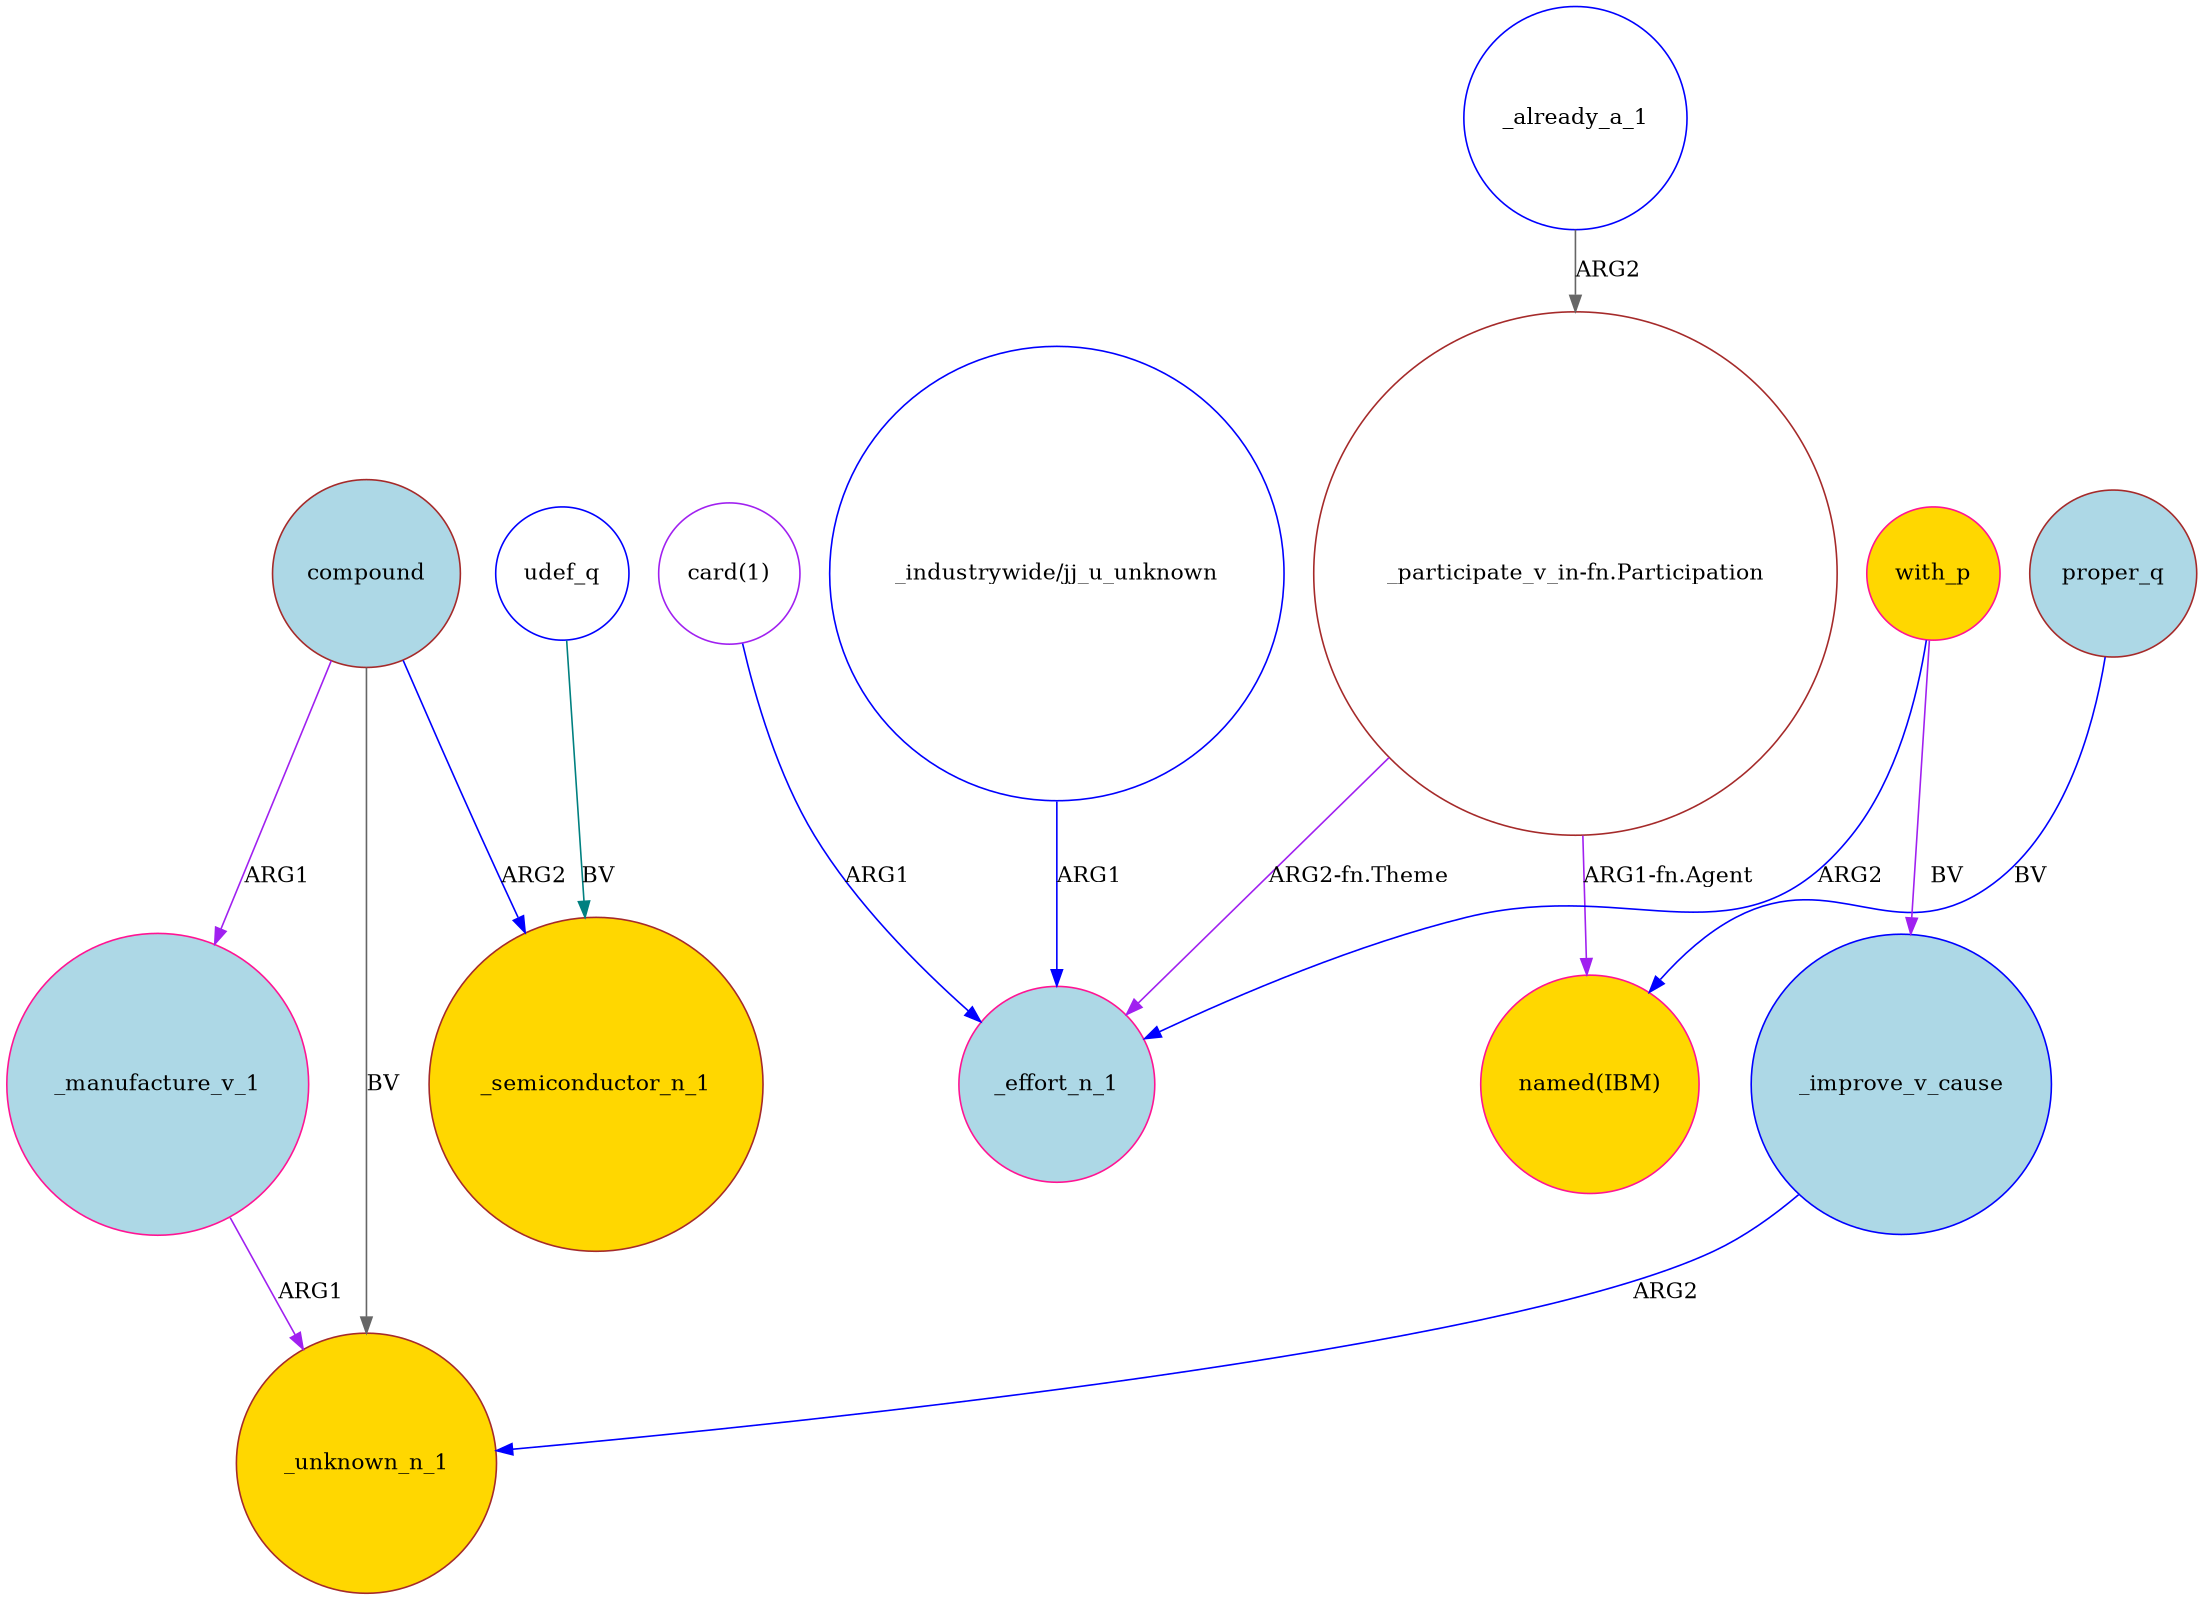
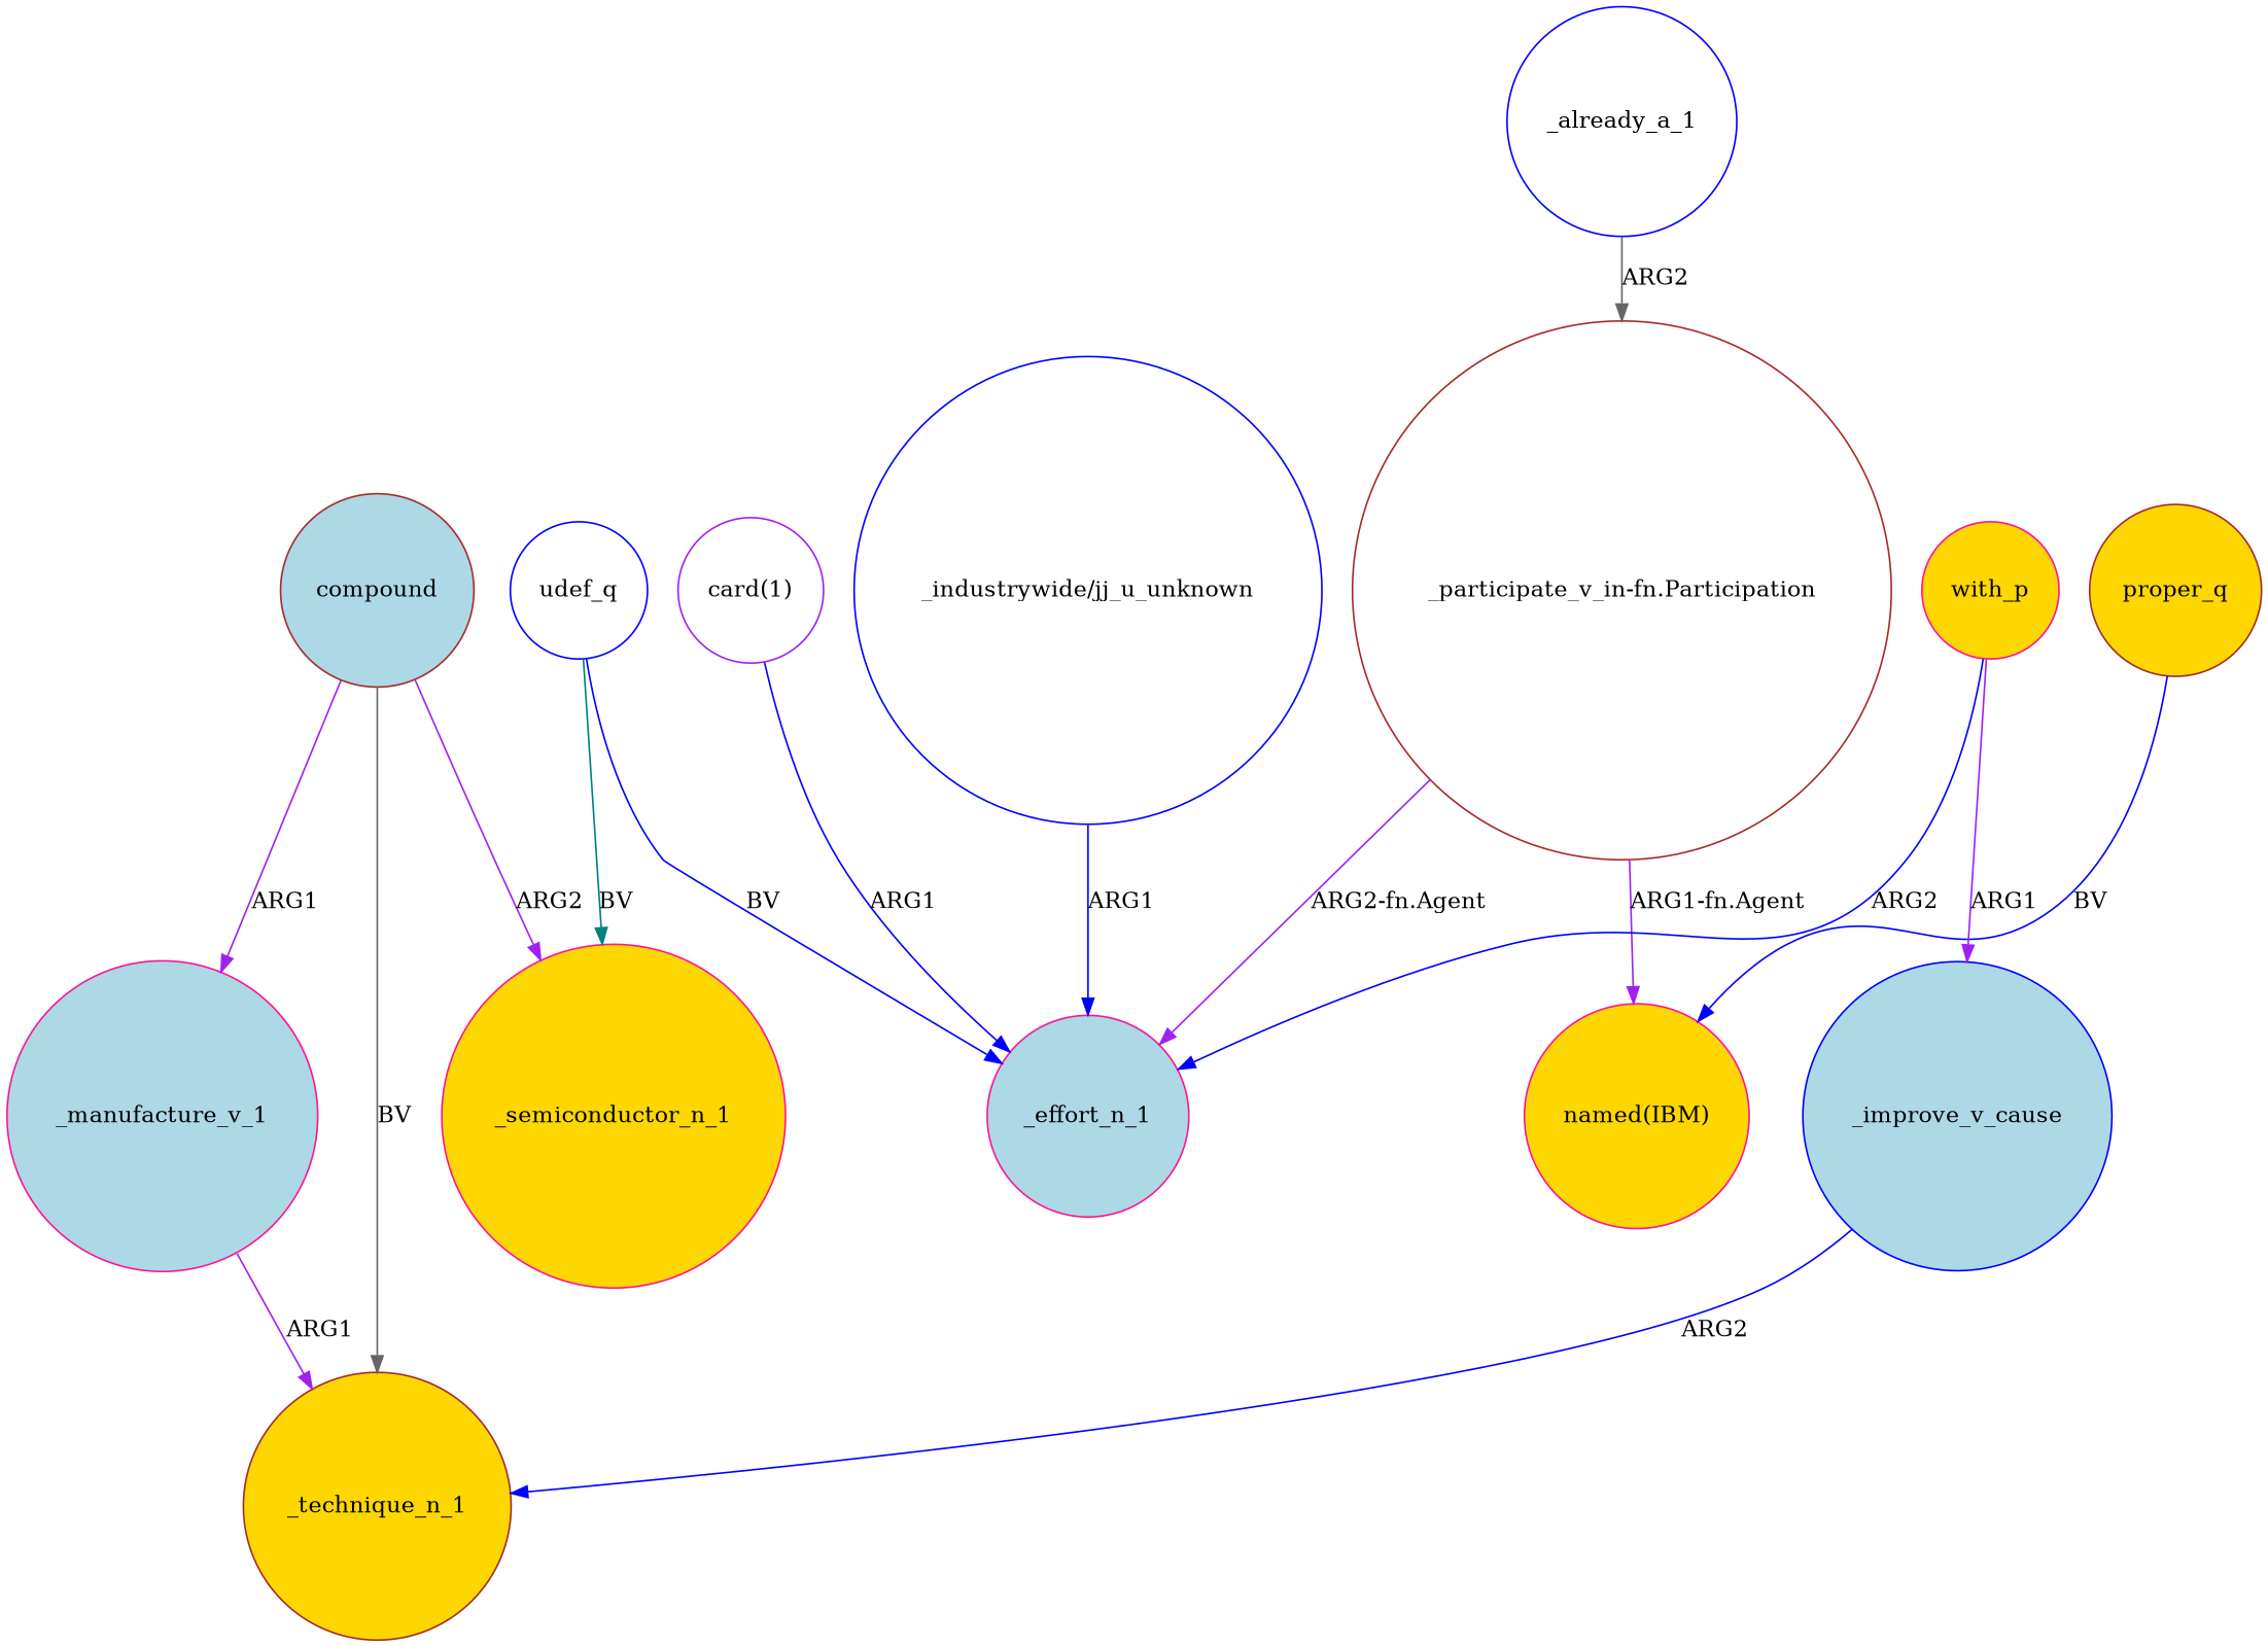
  digraph {
    node [color=deeppink fillcolor=lightblue shape=circle style=filled]
    edge [color=blue]
    compound [color=brown]
-   _semiconductor_n_1 [color=brown fillcolor=gold]
+   _semiconductor_n_1 [fillcolor=gold]
    _manufacture_v_1
-   _technique_n_1 [color=brown fillcolor=gold label=_unknown_n_1]
+   _technique_n_1 [color=brown fillcolor=gold]
    "card(1)" [color=purple fillcolor=white]
    _effort_n_1
-   proper_q [color=brown]
+   proper_q [color=brown fillcolor=gold]
    "named(IBM)" [fillcolor=gold]
    "_participate_v_in-fn.Participation" [color=brown fillcolor=white]
    udef_q [color=blue fillcolor=white]
    "_industrywide/jj_u_unknown" [color=blue fillcolor=white]
    _improve_v_cause [color=blue]
    with_p [fillcolor=gold]
    _already_a_1 [color=blue fillcolor=white]
-   compound -> _semiconductor_n_1 [label=ARG2]
+   compound -> _semiconductor_n_1 [color=purple label=ARG2]
    compound -> _manufacture_v_1 [color=purple label=ARG1]
    compound -> _technique_n_1 [color=gray40 label=BV]
    _manufacture_v_1 -> _technique_n_1 [color=purple label=ARG1]
    "card(1)" -> _effort_n_1 [label=ARG1]
    proper_q -> "named(IBM)" [label=BV]
-   "_participate_v_in-fn.Participation" -> _effort_n_1 [color=purple label="ARG2-fn.Theme"]
+   "_participate_v_in-fn.Participation" -> _effort_n_1 [color=purple label="ARG2-fn.Agent"]
    "_participate_v_in-fn.Participation" -> "named(IBM)" [color=purple label="ARG1-fn.Agent"]
    udef_q -> _semiconductor_n_1 [color=teal label=BV]
+   udef_q -> _effort_n_1 [label=BV]
    "_industrywide/jj_u_unknown" -> _effort_n_1 [label=ARG1]
    _improve_v_cause -> _technique_n_1 [label=ARG2]
    with_p -> _effort_n_1 [label=ARG2]
-   with_p -> _improve_v_cause [color=purple label=BV]
+   with_p -> _improve_v_cause [color=purple label=ARG1]
    _already_a_1 -> "_participate_v_in-fn.Participation" [color=gray40 label=ARG2]
  }
